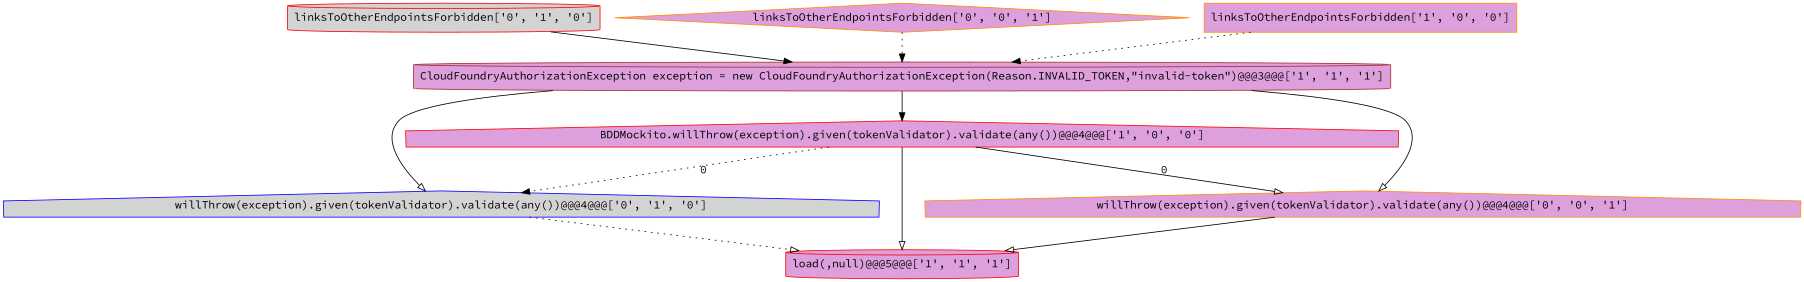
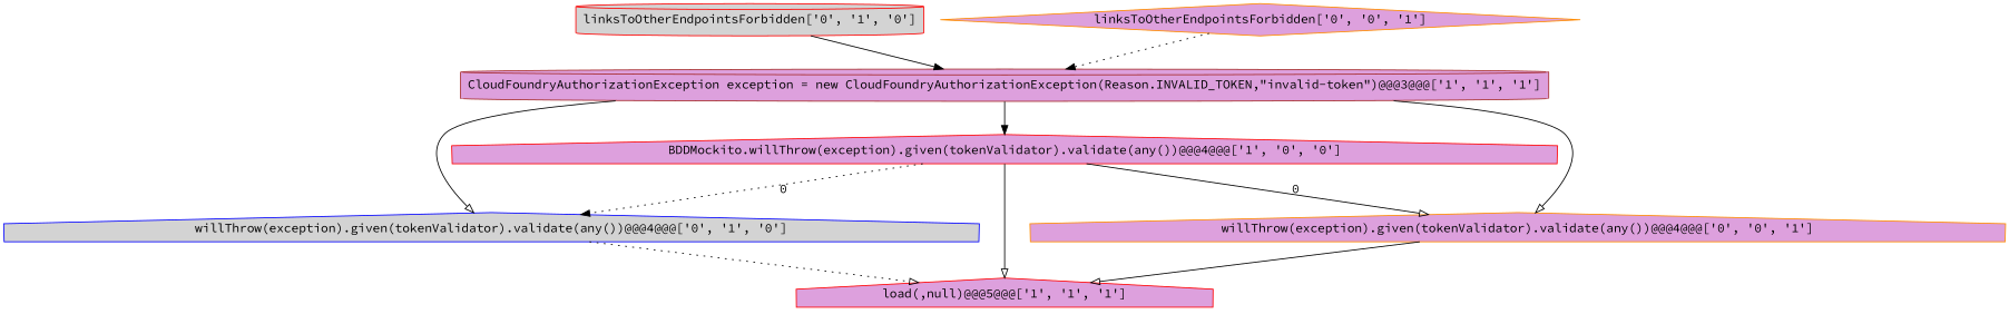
  digraph {
    fontname="Source Code Pro"
    node [color=red fillcolor=plum fontname="Source Code Pro" shape=cylinder style=filled]
    edge [arrowhead=onormal fontname="Source Code Pro" style=solid]
    n1 [color=brown label="CloudFoundryAuthorizationException exception = new CloudFoundryAuthorizationException(Reason.INVALID_TOKEN,\"invalid-token\")@@@3@@@['1', '1', '1']"]
    n2 [color=blue fillcolor=lightgrey label="willThrow(exception).given(tokenValidator).validate(any())@@@4@@@['0', '1', '0']" shape=house]
    n3 [label="BDDMockito.willThrow(exception).given(tokenValidator).validate(any())@@@4@@@['1', '0', '0']" shape=house]
    n4 [color=darkorange label="willThrow(exception).given(tokenValidator).validate(any())@@@4@@@['0', '0', '1']" shape=house]
-   n5 [label="load(,null)@@@5@@@['1', '1', '1']"]
+   n5 [label="load(,null)@@@5@@@['1', '1', '1']" shape=house]
    n6 [fillcolor=lightgrey label="linksToOtherEndpointsForbidden['0', '1', '0']"]
    n7 [color=darkorange label="linksToOtherEndpointsForbidden['0', '0', '1']" shape=diamond]
-   n8 [color=darkorange label="linksToOtherEndpointsForbidden['1', '0', '0']" shape=box]
    n1 -> n2
    n1 -> n3 [arrowhead=normal]
    n1 -> n4
    n2 -> n5 [style=dotted]
    n3 -> n2 [arrowhead=normal label=0 style=dotted]
    n3 -> n4 [label=0]
    n3 -> n5
    n4 -> n5
    n6 -> n1 [arrowhead=normal]
    n7 -> n1 [arrowhead=normal style=dotted]
-   n8 -> n1 [arrowhead=normal style=dotted]
  }
